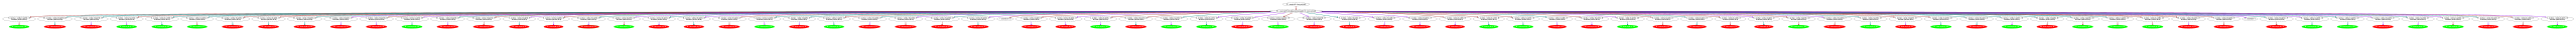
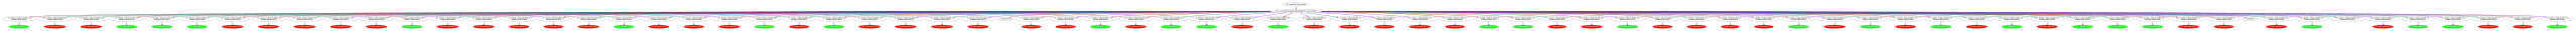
  digraph {
    fontname=Oswald
    node [fontname=Oswald shape=ellipse]
    edge [arrowhead=onormal color=purple fontname=Oswald penwidth=3]
    n1 [label="15 .- fun (Char) -> rot(Char, 3) end(118) = 115\lfun location: (caesar.erl, line 31)"]
    n2 [color=green fillcolor=green fontcolor=white label="14 .- caesar:rot(118, 3) = 115" style=filled]
    n3 [label="129 .- fun (Char) -> rot(Char, 23) end(109) = 86\lfun location: (caesar.erl, line 34)"]
    n4 [color=red fillcolor=red fontcolor=white label="128 .- caesar:rot(109, 23) = 86" style=filled]
    n5 [label="111 .- fun (Char) -> rot(Char, 23) end(119) = 96\lfun location: (caesar.erl, line 34)"]
    n6 [color=red fillcolor=red fontcolor=white label="110 .- caesar:rot(119, 23) = 96" style=filled]
    n7 [label="25 .- fun (Char) -> rot(Char, 3) end(120) = 117\lfun location: (caesar.erl, line 31)"]
    n8 [color=green fillcolor=green fontcolor=white label="24 .- caesar:rot(120, 3) = 117" style=filled]
    n9 [label="13 .- fun (Char) -> rot(Char, 3) end(105) = 102\lfun location: (caesar.erl, line 31)"]
    n10 [color=green fillcolor=green fontcolor=white label="12 .- caesar:rot(105, 3) = 102" style=filled]
    n11 [color=red fillcolor=red fontcolor=white label="8 .- caesar:rot(32, 3) = 32" style=filled]
    n12 [label="45 .- fun (Char) -> rot(Char, 3) end(100) = 97\lfun location: (caesar.erl, line 31)"]
    n13 [color=green fillcolor=green fontcolor=white label="44 .- caesar:rot(100, 3) = 97" style=filled]
    n14 [color=red fillcolor=red fontcolor=white label="94 .- caesar:rot(108, 23) = 85" style=filled]
    n15 [color=red fillcolor=red fontcolor=white label="118 .- caesar:rot(112, 23) = 89" style=filled]
    n16 [color=red fillcolor=red fontcolor=white label="74 .- caesar:rot(81, 23) = 58" style=filled]
    n17 [label="133 .- fun (Char) -> rot(Char, 23) end(110) = 87\lfun location: (caesar.erl, line 34)"]
    n18 [color=red fillcolor=red fontcolor=white label="132 .- caesar:rot(110, 23) = 87" style=filled]
    n19 [label="113 .- fun (Char) -> rot(Char, 23) end(94) = 94\lfun location: (caesar.erl, line 34)"]
    n20 [color=red fillcolor=red fontcolor=white label="112 .- caesar:rot(94, 23) = 94" style=filled]
    n21 [color=green fillcolor=green fontcolor=white label="60 .- caesar:rot(113, 3) = 110" style=filled]
    n22 [label="123 .- fun (Char) -> rot(Char, 23) end(103) = 80\lfun location: (caesar.erl, line 34)"]
    n23 [color=red fillcolor=red fontcolor=white label="122 .- caesar:rot(103, 23) = 80" style=filled]
    n24 [label="121 .- fun (Char) -> rot(Char, 23) end(32) = 32\lfun location: (caesar.erl, line 34)"]
    n25 [color=red fillcolor=red fontcolor=white label="120 .- caesar:rot(32, 23) = 32" style=filled]
    n26 [label="95 .- fun (Char) -> rot(Char, 23) end(108) = 85\lfun location: (caesar.erl, line 34)"]
    n27 [label="57 .- fun (Char) -> rot(Char, 3) end(112) = 109\lfun location: (caesar.erl, line 31)"]
    n28 [color=green fillcolor=green fontcolor=white label="56 .- caesar:rot(112, 3) = 109" style=filled]
    n29 [label="101 .- fun (Char) -> rot(Char, 23) end(107) = 84\lfun location: (caesar.erl, line 34)"]
    n30 [color=red fillcolor=red fontcolor=white label="100 .- caesar:rot(107, 23) = 84" style=filled]
    n31 [color=green fillcolor=green fontcolor=white label="54 .- caesar:rot(109, 3) = 106" style=filled]
    n32 [label="135 .- fun (Char) -> rot(Char, 23) end(114) = 91\lfun location: (caesar.erl, line 34)"]
    n33 [color=red fillcolor=red fontcolor=white label="134 .- caesar:rot(114, 23) = 91" style=filled]
    n34 [label="89 .- fun (Char) -> rot(Char, 23) end(98) = 75\lfun location: (caesar.erl, line 34)"]
    n35 [color=red fillcolor=red fontcolor=white label="88 .- caesar:rot(98, 23) = 75" style=filled]
    n36 [label="21 .- fun (Char) -> rot(Char, 3) end(98) = 95\lfun location: (caesar.erl, line 31)"]
    n37 [color=red fillcolor=red fontcolor=white label="20 .- caesar:rot(98, 3) = 95" style=filled]
    n38 [label="107 .- fun (Char) -> rot(Char, 23) end(116) = 93\lfun location: (caesar.erl, line 34)"]
    n39 [color=green fillcolor=red fontcolor=white label="106 .- caesar:rot(116, 23) = 93" style=filled]
    n40 [label="47 .- fun (Char) -> rot(Char, 3) end(115) = 112\lfun location: (caesar.erl, line 31)"]
    n41 [color=green fillcolor=green fontcolor=white label="46 .- caesar:rot(115, 3) = 112" style=filled]
    n42 [color=red fillcolor=red fontcolor=white label="40 .- caesar:rot(97, 3) = 94" style=filled]
    n43 [color=red fillcolor=red fontcolor=white label="58 .- caesar:rot(32, 3) = 32" style=filled]
    n44 [label="77 .- fun (Char) -> rot(Char, 23) end(101) = 78\lfun location: (caesar.erl, line 34)"]
    n45 [color=red fillcolor=red fontcolor=white label="76 .- caesar:rot(101, 23) = 78" style=filled]
    n46 [color=red fillcolor=red fontcolor=white label="102 .- caesar:rot(100, 23) = 77" style=filled]
    n47 [label="93 .- fun (Char) -> rot(Char, 23) end(95) = 95\lfun location: (caesar.erl, line 34)"]
    n48 [color=red fillcolor=red fontcolor=white label="92 .- caesar:rot(95, 23) = 95" style=filled]
    n49 [label="105 .- fun (Char) -> rot(Char, 23) end(32) = 32\lfun location: (caesar.erl, line 34)"]
    n50 [color=red fillcolor=red fontcolor=white label="104 .- caesar:rot(32, 23) = 32" style=filled]
    n51 [label="11 .- fun (Char) -> rot(Char, 3) end(102) = 99\lfun location: (caesar.erl, line 31)"]
    n52 [color=green fillcolor=green fontcolor=white label="10 .- caesar:rot(102, 3) = 99" style=filled]
    n53 [label="83 .- fun (Char) -> rot(Char, 23) end(99) = 76\lfun location: (caesar.erl, line 34)"]
    n54 [color=red fillcolor=red fontcolor=white label="82 .- caesar:rot(99, 23) = 76" style=filled]
    n55 [label="63 .- fun (Char) -> rot(Char, 3) end(117) = 114\lfun location: (caesar.erl, line 31)"]
    n56 [color=green fillcolor=green fontcolor=white label="62 .- caesar:rot(117, 3) = 114" style=filled]
    n57 [color=green fillcolor=green fontcolor=white label="26 .- caesar:rot(105, 3) = 102" style=filled]
    n58 [label="141 .- fun (Char) -> rot(Char, 23) end(104) = 81\lfun location: (caesar.erl, line 34)"]
    n59 [color=red fillcolor=red fontcolor=white label="140 .- caesar:rot(104, 23) = 81" style=filled]
    n60 [label="137 .- fun (Char) -> rot(Char, 23) end(102) = 79\lfun location: (caesar.erl, line 34)"]
    n61 [color=red fillcolor=red fontcolor=white label="136 .- caesar:rot(102, 23) = 79" style=filled]
    n62 [color=red fillcolor=red fontcolor=white label="98 .- caesar:rot(102, 23) = 79" style=filled]
    n63 [label="143 .- fun (Char) -> rot(Char, 23) end(105) = 82\lfun location: (caesar.erl, line 34)"]
    n64 [color=red fillcolor=red fontcolor=white label="142 .- caesar:rot(105, 23) = 82" style=filled]
    n65 [label="99 .- fun (Char) -> rot(Char, 23) end(102) = 79\lfun location: (caesar.erl, line 34)"]
    n66 [label="1 .- caesar:key(-3) = 23"]
    n67 [color=red fillcolor=red fontcolor=white label="126 .- caesar:rot(106, 23) = 83" style=filled]
    n68 [label="41 .- fun (Char) -> rot(Char, 3) end(97) = 94\lfun location: (caesar.erl, line 31)"]
    n69 [label="91 .- fun (Char) -> rot(Char, 23) end(32) = 32\lfun location: (caesar.erl, line 34)"]
    n70 [color=red fillcolor=red fontcolor=white label="90 .- caesar:rot(32, 23) = 32" style=filled]
    n71 [label="43 .- fun (Char) -> rot(Char, 3) end(114) = 111\lfun location: (caesar.erl, line 31)"]
    n72 [color=green fillcolor=green fontcolor=white label="42 .- caesar:rot(114, 3) = 111" style=filled]
    n73 [label="115 .- fun (Char) -> rot(Char, 23) end(111) = 88\lfun location: (caesar.erl, line 34)"]
    n74 [color=red fillcolor=red fontcolor=white label="114 .- caesar:rot(111, 23) = 88" style=filled]
    n75 [label="61 .- fun (Char) -> rot(Char, 3) end(113) = 110\lfun location: (caesar.erl, line 31)"]
    n76 [label="146 .- caesar:main(\"The five boxing wizards jump quickly\", 3) = {error, match_fail}"]
    n77 [label="23 .- fun (Char) -> rot(Char, 3) end(111) = 108\lfun location: (caesar.erl, line 31)"]
    n78 [label="127 .- fun (Char) -> rot(Char, 23) end(106) = 83\lfun location: (caesar.erl, line 34)"]
    n79 [label="39 .- fun (Char) -> rot(Char, 3) end(122) = 119\lfun location: (caesar.erl, line 31)"]
    n80 [label="145 .- fun (Char) -> rot(Char, 23) end(118) = 95\lfun location: (caesar.erl, line 34)"]
    n81 [label="81 .- fun (Char) -> rot(Char, 23) end(32) = 32\lfun location: (caesar.erl, line 34)"]
    n82 [label="75 .- fun (Char) -> rot(Char, 23) end(81) = 58\lfun location: (caesar.erl, line 34)"]
    n83 [label="109 .- fun (Char) -> rot(Char, 23) end(102) = 79\lfun location: (caesar.erl, line 34)"]
    n84 [label="67 .- fun (Char) -> rot(Char, 3) end(99) = 96\lfun location: (caesar.erl, line 31)"]
    n85 [label="7 .- fun (Char) -> rot(Char, 3) end(101) = 98\lfun location: (caesar.erl, line 31)"]
    n86 [label="35 .- fun (Char) -> rot(Char, 3) end(119) = 116\lfun location: (caesar.erl, line 31)"]
    n87 [label="3 .- fun (Char) -> rot(Char, 3) end(84) = 81\lfun location: (caesar.erl, line 31)"]
    n88 [label="119 .- fun (Char) -> rot(Char, 23) end(112) = 89\lfun location: (caesar.erl, line 34)"]
    n89 [label="55 .- fun (Char) -> rot(Char, 3) end(109) = 106\lfun location: (caesar.erl, line 31)"]
    n90 [label="49 .- fun (Char) -> rot(Char, 3) end(32) = 32\lfun location: (caesar.erl, line 31)"]
    n91 [label="33 .- fun (Char) -> rot(Char, 3) end(32) = 32\lfun location: (caesar.erl, line 31)"]
    n92 [label="9 .- fun (Char) -> rot(Char, 3) end(32) = 32\lfun location: (caesar.erl, line 31)"]
    n93 [label="19 .- fun (Char) -> rot(Char, 3) end(32) = 32\lfun location: (caesar.erl, line 31)"]
    n94 [label="51 .- fun (Char) -> rot(Char, 3) end(106) = 103\lfun location: (caesar.erl, line 31)"]
    n95 [label="103 .- fun (Char) -> rot(Char, 23) end(100) = 77\lfun location: (caesar.erl, line 34)"]
    n96 [label="29 .- fun (Char) -> rot(Char, 3) end(110) = 107\lfun location: (caesar.erl, line 31)"]
    n97 [label="97 .- fun (Char) -> rot(Char, 23) end(117) = 94\lfun location: (caesar.erl, line 34)"]
    n98 [label="27 .- fun (Char) -> rot(Char, 3) end(105) = 102\lfun location: (caesar.erl, line 31)"]
    n99 [label="131 .- fun (Char) -> rot(Char, 23) end(32) = 32\lfun location: (caesar.erl, line 34)"]
    n100 [label="73 .- fun (Char) -> rot(Char, 3) end(121) = 118\lfun location: (caesar.erl, line 31)"]
    n101 [label="139 .- fun (Char) -> rot(Char, 23) end(96) = 96\lfun location: (caesar.erl, line 34)"]
    n102 [label="71 .- fun (Char) -> rot(Char, 3) end(108) = 105\lfun location: (caesar.erl, line 31)"]
    n103 [label="17 .- fun (Char) -> rot(Char, 3) end(101) = 98\lfun location: (caesar.erl, line 31)"]
    n104 [label="65 .- fun (Char) -> rot(Char, 3) end(105) = 102\lfun location: (caesar.erl, line 31)"]
    n105 [label="125 .- fun (Char) -> rot(Char, 23) end(114) = 91\lfun location: (caesar.erl, line 34)"]
    n106 [label="79 .- fun (Char) -> rot(Char, 23) end(98) = 75\lfun location: (caesar.erl, line 34)"]
    n107 [label="0 .- caesar:key(3) = 3"]
    n108 [label="85 .- fun (Char) -> rot(Char, 23) end(102) = 79\lfun location: (caesar.erl, line 34)"]
    n109 [label="69 .- fun (Char) -> rot(Char, 3) end(107) = 104\lfun location: (caesar.erl, line 31)"]
    n110 [label="37 .- fun (Char) -> rot(Char, 3) end(105) = 102\lfun location: (caesar.erl, line 31)"]
    n111 [label="87 .- fun (Char) -> rot(Char, 23) end(115) = 92\lfun location: (caesar.erl, line 34)"]
    n112 [label="5 .- fun (Char) -> rot(Char, 3) end(104) = 101\lfun location: (caesar.erl, line 31)"]
    n113 [label="31 .- fun (Char) -> rot(Char, 3) end(103) = 100\lfun location: (caesar.erl, line 31)"]
    n114 [label="117 .- fun (Char) -> rot(Char, 23) end(97) = 74\lfun location: (caesar.erl, line 34)"]
    n115 [label="59 .- fun (Char) -> rot(Char, 3) end(32) = 32\lfun location: (caesar.erl, line 31)"]
    n116 [label="53 .- fun (Char) -> rot(Char, 3) end(117) = 114\lfun location: (caesar.erl, line 31)"]
    n117 [color=green fillcolor=green fontcolor=white label="22 .- caesar:rot(111, 3) = 108" style=filled]
    n118 [color=green fillcolor=green fontcolor=white label="38 .- caesar:rot(122, 3) = 119" style=filled]
    n119 [color=red fillcolor=red fontcolor=white label="144 .- caesar:rot(118, 23) = 95" style=filled]
    n120 [color=red fillcolor=red fontcolor=white label="80 .- caesar:rot(32, 23) = 32" style=filled]
    n121 [color=red fillcolor=red fontcolor=white label="108 .- caesar:rot(102, 23) = 79" style=filled]
    n122 [color=red fillcolor=red fontcolor=white label="66 .- caesar:rot(99, 3) = 96" style=filled]
    n123 [color=green fillcolor=green fontcolor=white label="6 .- caesar:rot(101, 3) = 98" style=filled]
    n124 [color=green fillcolor=green fontcolor=white label="34 .- caesar:rot(119, 3) = 116" style=filled]
    n125 [color=red fillcolor=red fontcolor=white label="2 .- caesar:rot(84, 3) = 81" style=filled]
    n126 [color=red fillcolor=red fontcolor=white label="48 .- caesar:rot(32, 3) = 32" style=filled]
    n127 [color=red fillcolor=red fontcolor=white label="32 .- caesar:rot(32, 3) = 32" style=filled]
    n128 [color=red fillcolor=red fontcolor=white label="18 .- caesar:rot(32, 3) = 32" style=filled]
    n129 [color=green fillcolor=green fontcolor=white label="50 .- caesar:rot(106, 3) = 103" style=filled]
    n130 [color=green fillcolor=green fontcolor=white label="28 .- caesar:rot(110, 3) = 107" style=filled]
    n131 [color=red fillcolor=red fontcolor=white label="96 .- caesar:rot(117, 23) = 94" style=filled]
    n132 [color=red fillcolor=red fontcolor=white label="130 .- caesar:rot(32, 23) = 32" style=filled]
    n133 [color=green fillcolor=green fontcolor=white label="72 .- caesar:rot(121, 3) = 118" style=filled]
    n134 [color=red fillcolor=red fontcolor=white label="138 .- caesar:rot(96, 23) = 96" style=filled]
    n135 [color=green fillcolor=green fontcolor=white label="70 .- caesar:rot(108, 3) = 105" style=filled]
    n136 [color=green fillcolor=green fontcolor=white label="16 .- caesar:rot(101, 3) = 98" style=filled]
    n137 [color=green fillcolor=green fontcolor=white label="64 .- caesar:rot(105, 3) = 102" style=filled]
    n138 [color=red fillcolor=red fontcolor=white label="124 .- caesar:rot(114, 23) = 91" style=filled]
    n139 [color=red fillcolor=red fontcolor=white label="78 .- caesar:rot(98, 23) = 75" style=filled]
    n140 [color=red fillcolor=red fontcolor=white label="84 .- caesar:rot(102, 23) = 79" style=filled]
    n141 [color=green fillcolor=green fontcolor=white label="68 .- caesar:rot(107, 3) = 104" style=filled]
-   n142 [color=green fillcolor=green fontcolor=white label="36 .- caesar:rot(105, 3) = 102" style=filled]
    n143 [color=red fillcolor=red fontcolor=white label="86 .- caesar:rot(115, 23) = 92" style=filled]
    n144 [color=green fillcolor=green fontcolor=white label="4 .- caesar:rot(104, 3) = 101" style=filled]
    n145 [color=green fillcolor=green fontcolor=white label="30 .- caesar:rot(103, 3) = 100" style=filled]
    n146 [color=red fillcolor=red fontcolor=white label="116 .- caesar:rot(97, 23) = 74" style=filled]
    n147 [color=green fillcolor=green fontcolor=white label="52 .- caesar:rot(117, 3) = 114" style=filled]
    n148 [label="147 .- caesar:test() = {error, match_fail}"]
    n1 -> n2 [color=brown]
    n3 -> n4 [color=teal]
    n5 -> n6
    n7 -> n8
    n9 -> n10 [arrowhead=dot color=teal]
    n12 -> n13 [color=brown]
    n17 -> n18 [color=teal]
    n19 -> n20 [color=teal]
    n22 -> n23 [color=teal]
    n24 -> n25
    n26 -> n14
    n27 -> n28 [color=teal]
    n29 -> n30
    n32 -> n33 [arrowhead=dot color=brown]
    n34 -> n35 [color=teal]
    n36 -> n37 [arrowhead=dot]
    n38 -> n39 [arrowhead=dot]
    n40 -> n41 [arrowhead=dot color=brown]
    n44 -> n45 [arrowhead=dot]
    n47 -> n48 [arrowhead=dot color=teal]
    n49 -> n50 [color=brown]
    n51 -> n52
    n53 -> n54
    n55 -> n56 [color=teal]
    n58 -> n59
    n60 -> n61 [color=brown]
    n63 -> n64 [arrowhead=dot color=brown]
    n65 -> n62 [color=teal]
    n68 -> n42 [arrowhead=dot]
    n69 -> n70 [arrowhead=dot]
    n71 -> n72 [arrowhead=dot]
    n73 -> n74 [arrowhead=dot color=teal]
    n75 -> n21 [arrowhead=dot]
    n76 -> n1 [arrowhead=dot color=brown]
    n76 -> n3 [color=teal]
    n76 -> n5 [color=teal]
    n76 -> n7 [arrowhead=dot color=brown]
    n76 -> n9 [arrowhead=dot color=teal]
    n76 -> n12 [color=teal]
    n76 -> n17 [arrowhead=dot color=brown]
    n76 -> n19 [color=brown]
    n76 -> n22 [color=teal]
    n76 -> n24 [arrowhead=dot]
    n76 -> n26 [color=brown]
    n76 -> n27
    n76 -> n29 [color=teal]
    n76 -> n32 [arrowhead=dot color=brown]
    n76 -> n34
    n76 -> n36 [arrowhead=dot color=brown]
    n76 -> n38 [arrowhead=dot color=teal]
    n76 -> n40
    n76 -> n44 [arrowhead=dot color=teal]
    n76 -> n47 [arrowhead=dot]
    n76 -> n49 [color=brown]
    n76 -> n51 [arrowhead=dot color=teal]
    n76 -> n53 [color=teal]
    n76 -> n55 [arrowhead=dot color=brown]
    n76 -> n58 [color=teal]
    n76 -> n60 [arrowhead=dot]
    n76 -> n63 [color=teal]
    n76 -> n65 [arrowhead=dot]
    n76 -> n66 [color=brown]
    n76 -> n68 [arrowhead=dot color=brown]
    n76 -> n69 [arrowhead=dot]
    n76 -> n71 [arrowhead=dot color=brown]
    n76 -> n73 [color=brown]
    n76 -> n75 [color=teal]
    n76 -> n77 [arrowhead=dot]
    n76 -> n78
    n76 -> n79 [arrowhead=dot color=brown]
    n76 -> n80
    n76 -> n81 [arrowhead=dot color=teal]
    n76 -> n82 [arrowhead=dot]
    n76 -> n83
    n76 -> n84 [color=brown]
    n76 -> n85 [arrowhead=dot color=brown]
    n76 -> n86 [arrowhead=dot color=brown]
    n76 -> n87 [arrowhead=dot color=teal]
    n76 -> n88 [arrowhead=dot color=brown]
    n76 -> n89
    n76 -> n90 [color=brown]
    n76 -> n91 [color=teal]
    n76 -> n92 [arrowhead=dot color=brown]
    n76 -> n93 [arrowhead=dot]
    n76 -> n94 [arrowhead=dot color=brown]
    n76 -> n95 [arrowhead=dot]
    n76 -> n96 [color=teal]
    n76 -> n97 [arrowhead=dot color=brown]
    n76 -> n98 [arrowhead=dot color=brown]
    n76 -> n99 [color=teal]
    n76 -> n100 [color=teal]
    n76 -> n101 [color=teal]
    n76 -> n102 [color=teal]
    n76 -> n103 [color=teal]
    n76 -> n104 [arrowhead=dot color=brown]
    n76 -> n105 [arrowhead=dot color=brown]
    n76 -> n106 [color=brown]
    n76 -> n107 [arrowhead=dot]
    n76 -> n108 [arrowhead=dot color=teal]
    n76 -> n109
    n76 -> n110 [arrowhead=dot color=teal]
    n76 -> n111
    n76 -> n112 [arrowhead=dot color=teal]
    n76 -> n113
    n76 -> n114 [color=teal]
    n76 -> n115 [arrowhead=dot color=brown]
    n76 -> n116
    n77 -> n117 [arrowhead=dot color=teal]
    n78 -> n67
    n79 -> n118
    n80 -> n119
    n81 -> n120 [color=teal]
    n82 -> n16
    n83 -> n121 [arrowhead=dot]
    n84 -> n122 [arrowhead=dot]
    n85 -> n123 [arrowhead=dot color=teal]
    n86 -> n124 [color=teal]
    n87 -> n125
    n88 -> n15 [arrowhead=dot]
    n89 -> n31 [arrowhead=dot color=teal]
    n90 -> n126 [color=brown]
    n91 -> n127 [color=teal]
    n92 -> n11 [color=brown]
    n93 -> n128 [arrowhead=dot color=teal]
    n94 -> n129 [arrowhead=dot color=brown]
    n95 -> n46 [color=brown]
    n96 -> n130 [color=teal]
    n97 -> n131
    n98 -> n57 [color=teal]
    n99 -> n132 [color=teal]
    n100 -> n133 [arrowhead=dot]
    n101 -> n134 [color=brown]
    n102 -> n135 [arrowhead=dot color=brown]
    n103 -> n136 [color=brown]
    n104 -> n137 [color=brown]
    n105 -> n138
    n106 -> n139 [color=brown]
    n108 -> n140 [arrowhead=dot color=brown]
    n109 -> n141 [color=teal]
-   n110 -> n142 [color=teal]
    n111 -> n143 [arrowhead=dot]
    n112 -> n144
    n113 -> n145 [arrowhead=dot color=brown]
    n114 -> n146
    n115 -> n43 [color=brown]
    n116 -> n147 [arrowhead=dot]
    n148 -> n76 [arrowhead=dot color=brown]
  }
